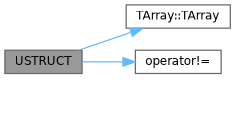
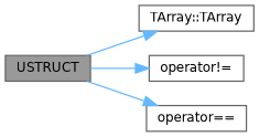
  digraph {
    rankdir=LR
    node [color=grey40 fillcolor=white fontname=Helvetica fontsize=10 shape=box style=filled]
    edge [color=steelblue1 fontname=Helvetica fontsize=10 labelfontname=Helvetica labelfontsize=10 style=solid]
    n1 [color=gray40 fillcolor=grey60 fontcolor=black height=0.2 label=USTRUCT width=0.4]
    n2 [height=0.2 label="TArray::TArray" width=0.4]
    n3 [height=0.2 label="operator!=" width=0.4]
+   n4 [height=0.2 label="operator==" width=0.4]
    n1 -> n2
    n1 -> n3
+   n1 -> n4
  }
